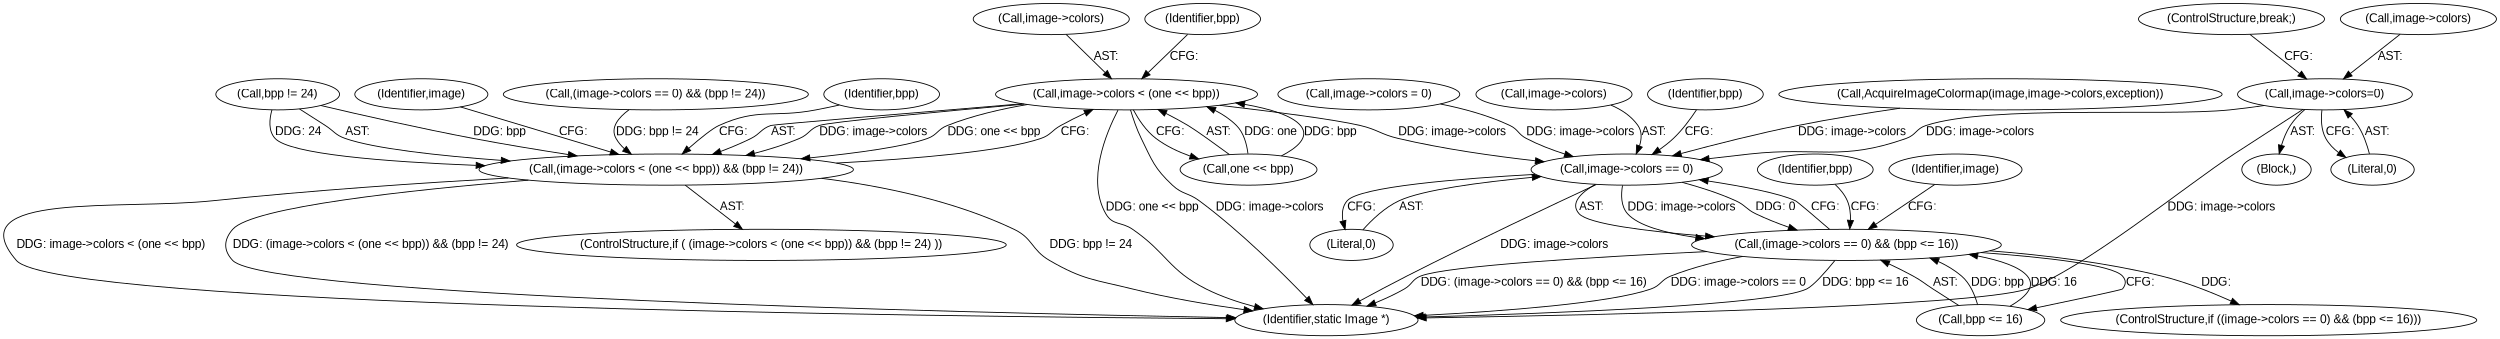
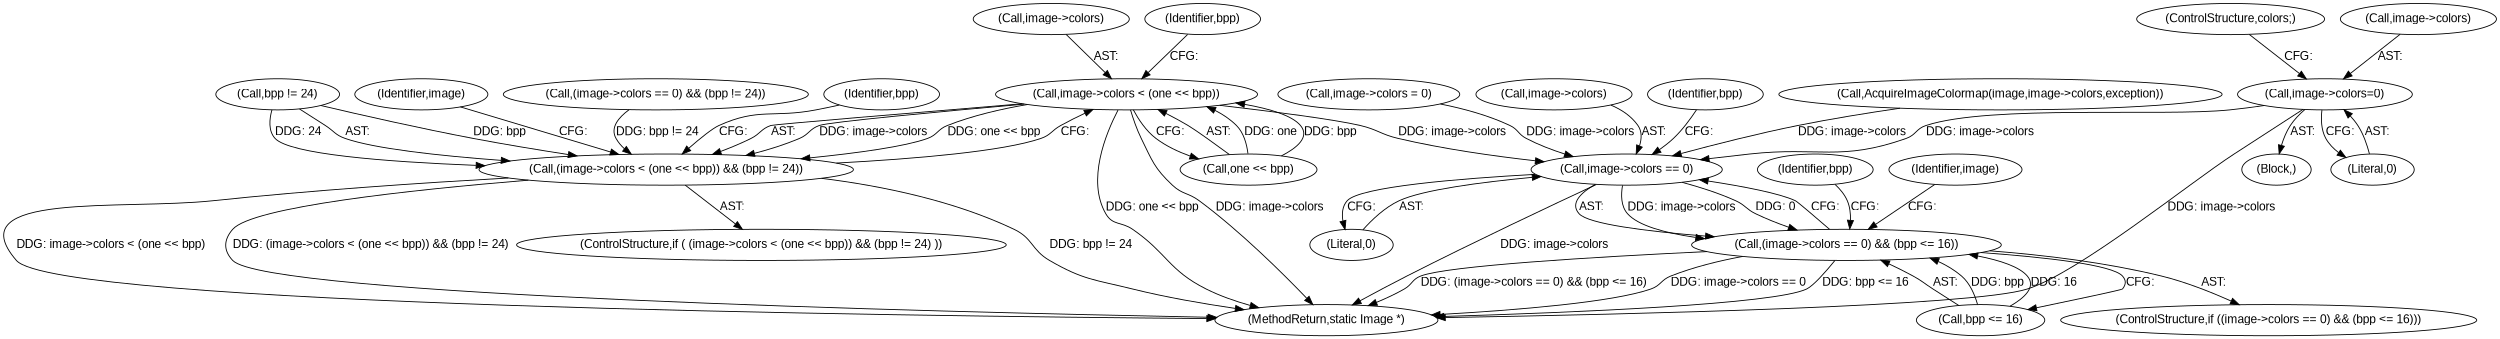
  digraph {
    fontname="Liberation Sans"
    node [fontname="Liberation Sans"]
    edge [fontname="Liberation Sans"]
    n1 [label="(Call,image->colors=0)"]
    n2 [label="(Call,image->colors == 0)"]
    n3 [label="(Block,)"]
-   n4 [label="(Identifier,static Image *)"]
+   n4 [label="(MethodReturn,static Image *)"]
    n5 [label="(Literal,0)"]
    n6 [label="(Call,(image->colors == 0) && (bpp <= 16))"]
    n7 [label="(Literal,0)"]
    n8 [label="(ControlStructure,if ((image->colors == 0) && (bpp <= 16)))"]
    n9 [label="(Call,bpp <= 16)"]
    n10 [label="(Call,image->colors < (one << bpp))"]
    n11 [label="(Call,(image->colors < (one << bpp)) && (bpp != 24))"]
    n12 [label="(Call,one << bpp)"]
    n13 [label="(ControlStructure,if ( (image->colors < (one << bpp)) && (bpp != 24) ))"]
    n14 [label="(Call,bpp != 24)"]
    n15 [label="(Identifier,bpp)"]
-   n16 [label="(ControlStructure,break;)"]
+   n16 [label="(ControlStructure,colors;)"]
    n17 [label="(Identifier,image)"]
    n18 [label="(Call,AcquireImageColormap(image,image->colors,exception))"]
    n19 [label="(Call,image->colors = 0)"]
    n20 [label="(Identifier,bpp)"]
    n21 [label="(Call,(image->colors == 0) && (bpp != 24))"]
    n22 [label="(Call,image->colors)"]
    n23 [label="(Identifier,bpp)"]
    n24 [label="(Identifier,image)"]
    n25 [label="(Call,image->colors)"]
    n26 [label="(Identifier,bpp)"]
    n27 [label="(Call,image->colors)"]
    n1 -> n2 [label="DDG: image->colors"]
    n1 -> n3 [label="AST: "]
    n1 -> n4 [label="DDG: image->colors"]
    n1 -> n5 [label="CFG: "]
    n2 -> n4 [label="DDG: image->colors"]
    n2 -> n6 [label="AST: "]
    n2 -> n6 [label="DDG: image->colors"]
    n2 -> n6 [label="DDG: 0"]
    n2 -> n7 [label="CFG: "]
    n5 -> n1 [label="AST: "]
    n6 -> n2 [label="CFG: "]
    n6 -> n4 [label="DDG: image->colors == 0"]
    n6 -> n4 [label="DDG: bpp <= 16"]
    n6 -> n4 [label="DDG: (image->colors == 0) && (bpp <= 16)"]
-   n6 -> n8 [label="DDG: "]
+   n6 -> n8 [label="AST: "]
    n6 -> n9 [label="CFG: "]
    n7 -> n2 [label="AST: "]
    n9 -> n6 [label="AST: "]
    n9 -> n6 [label="DDG: bpp"]
    n9 -> n6 [label="DDG: 16"]
    n10 -> n2 [label="DDG: image->colors"]
    n10 -> n4 [label="DDG: one << bpp"]
    n10 -> n4 [label="DDG: image->colors"]
    n10 -> n11 [label="AST: "]
    n10 -> n11 [label="DDG: image->colors"]
    n10 -> n11 [label="DDG: one << bpp"]
    n10 -> n12 [label="CFG: "]
    n11 -> n4 [label="DDG: image->colors < (one << bpp)"]
    n11 -> n4 [label="DDG: (image->colors < (one << bpp)) && (bpp != 24)"]
    n11 -> n4 [label="DDG: bpp != 24"]
    n11 -> n10 [label="CFG: "]
    n11 -> n13 [label="AST: "]
    n12 -> n10 [label="AST: "]
    n12 -> n10 [label="DDG: one"]
    n12 -> n10 [label="DDG: bpp"]
    n14 -> n11 [label="AST: "]
    n14 -> n11 [label="DDG: bpp"]
    n14 -> n11 [label="DDG: 24"]
    n15 -> n2 [label="CFG: "]
    n16 -> n1 [label="CFG: "]
    n17 -> n11 [label="CFG: "]
    n18 -> n2 [label="DDG: image->colors"]
    n19 -> n2 [label="DDG: image->colors"]
    n20 -> n6 [label="CFG: "]
    n21 -> n11 [label="DDG: bpp != 24"]
    n22 -> n1 [label="AST: "]
    n23 -> n11 [label="CFG: "]
    n24 -> n6 [label="CFG: "]
    n25 -> n10 [label="AST: "]
    n26 -> n10 [label="CFG: "]
    n27 -> n2 [label="AST: "]
  }
